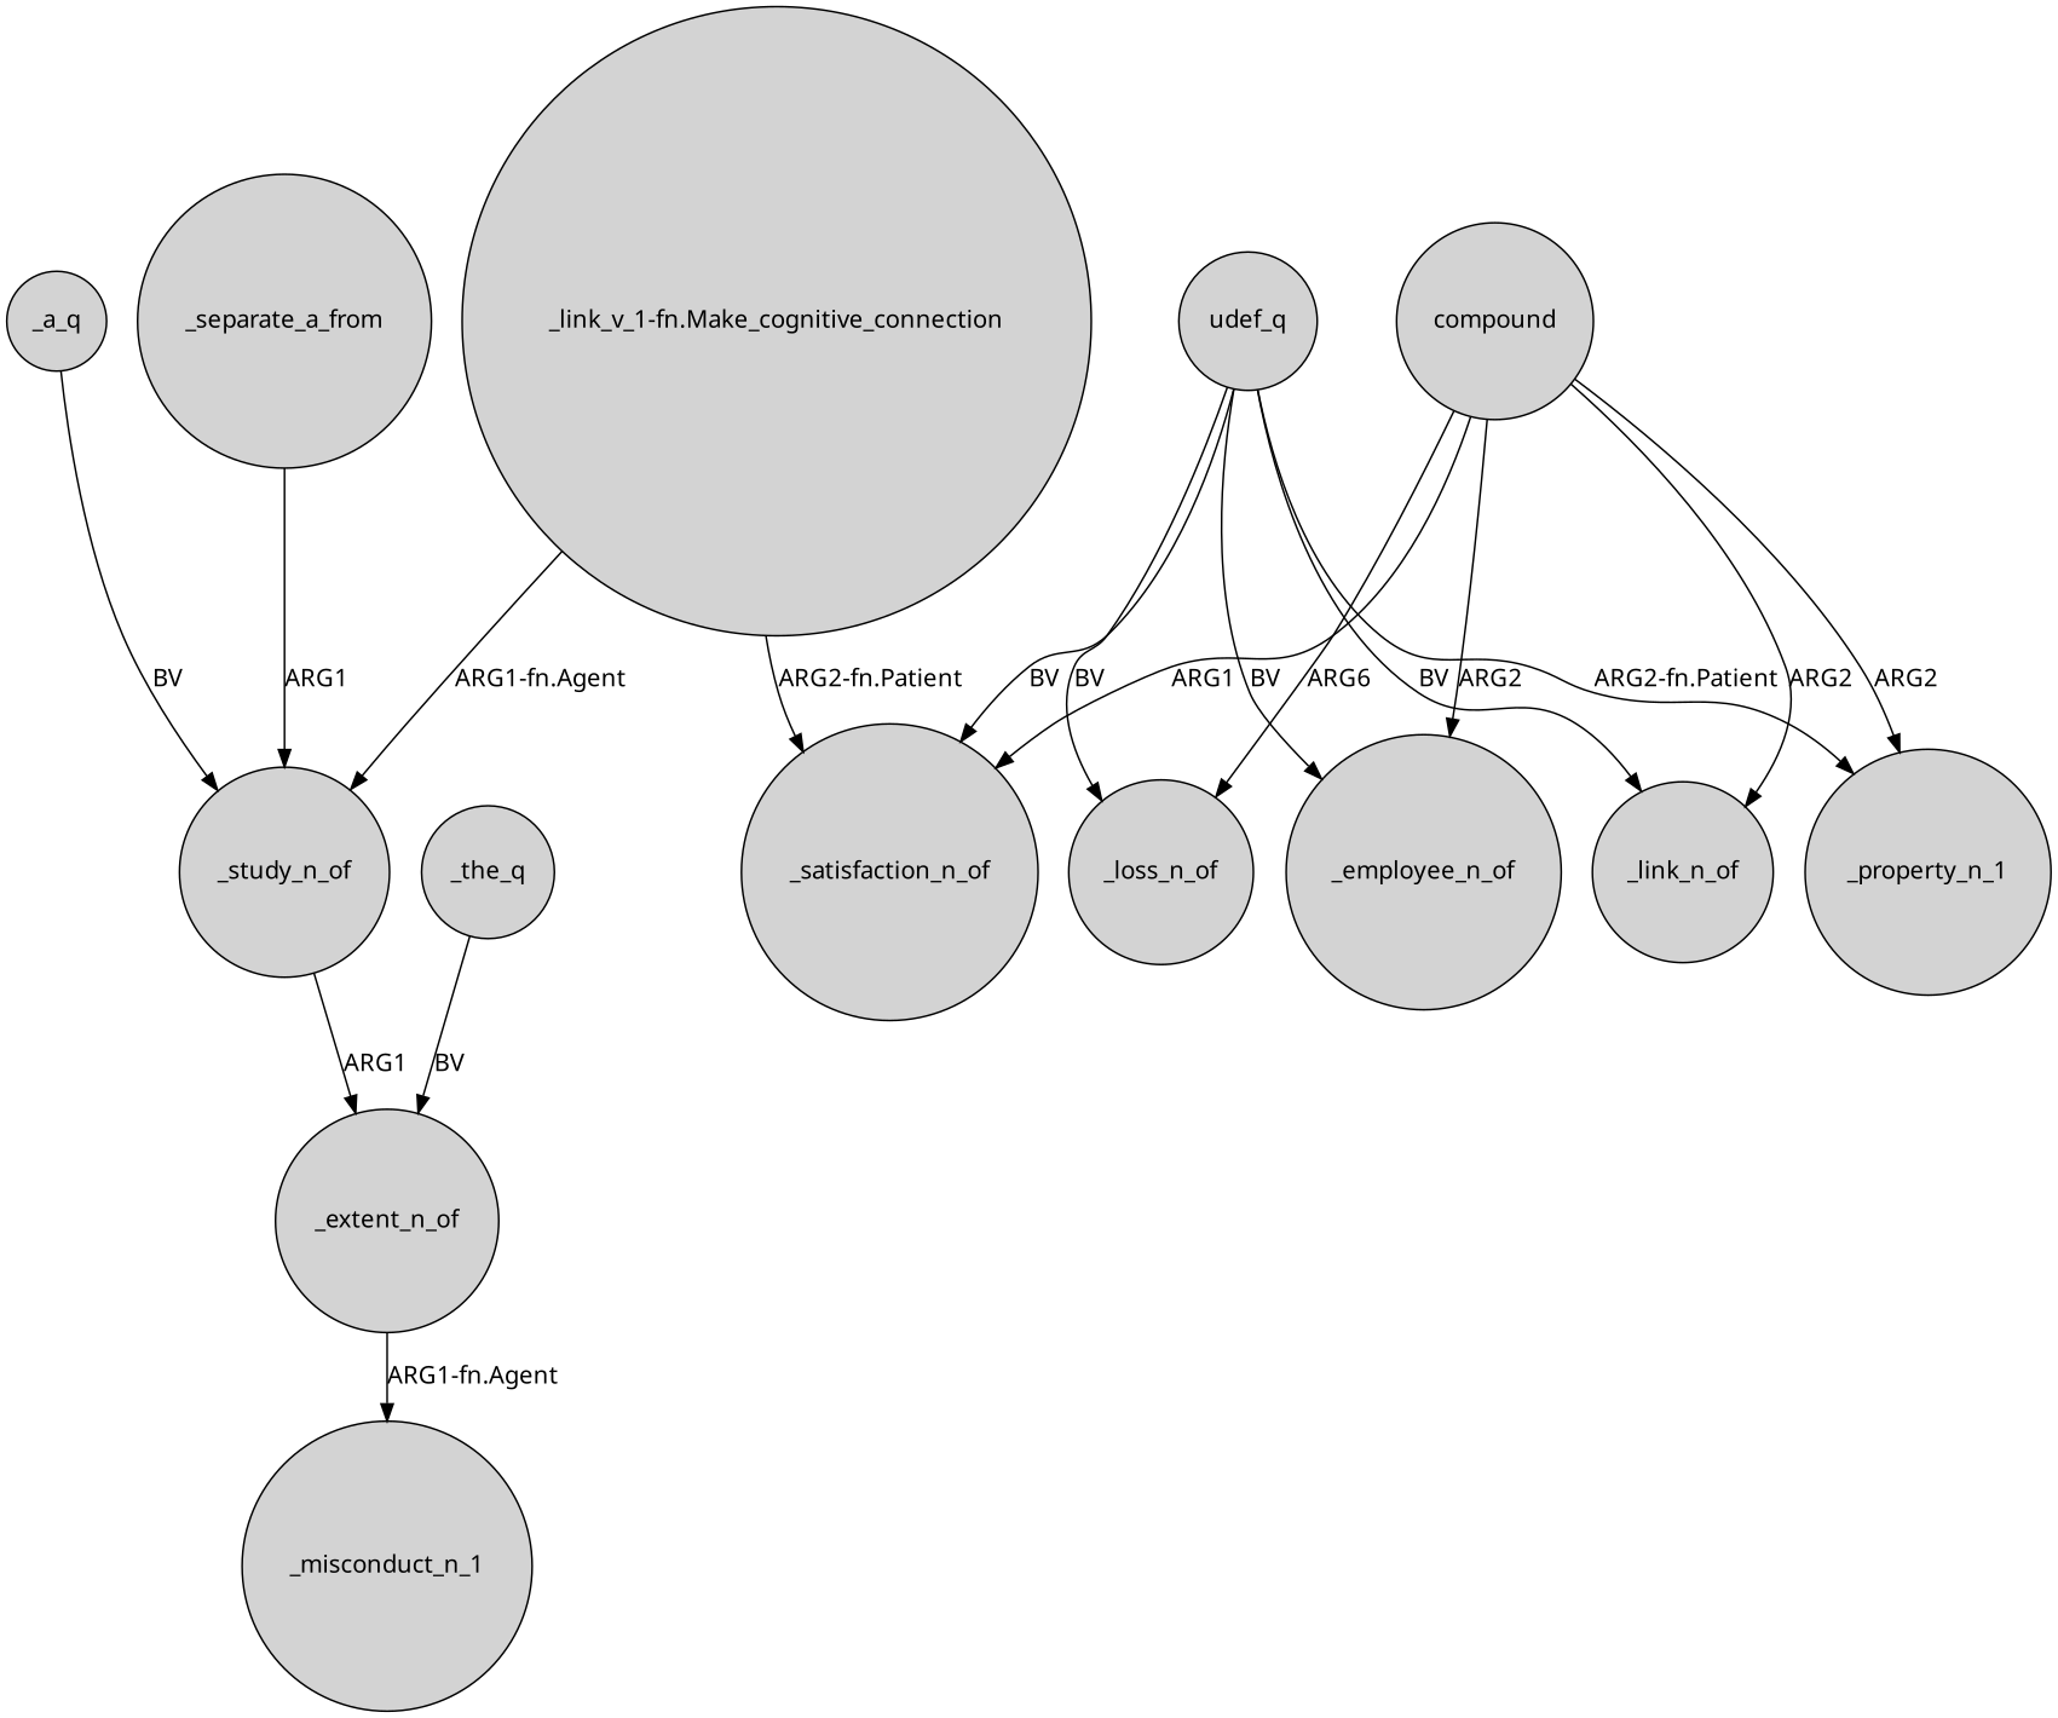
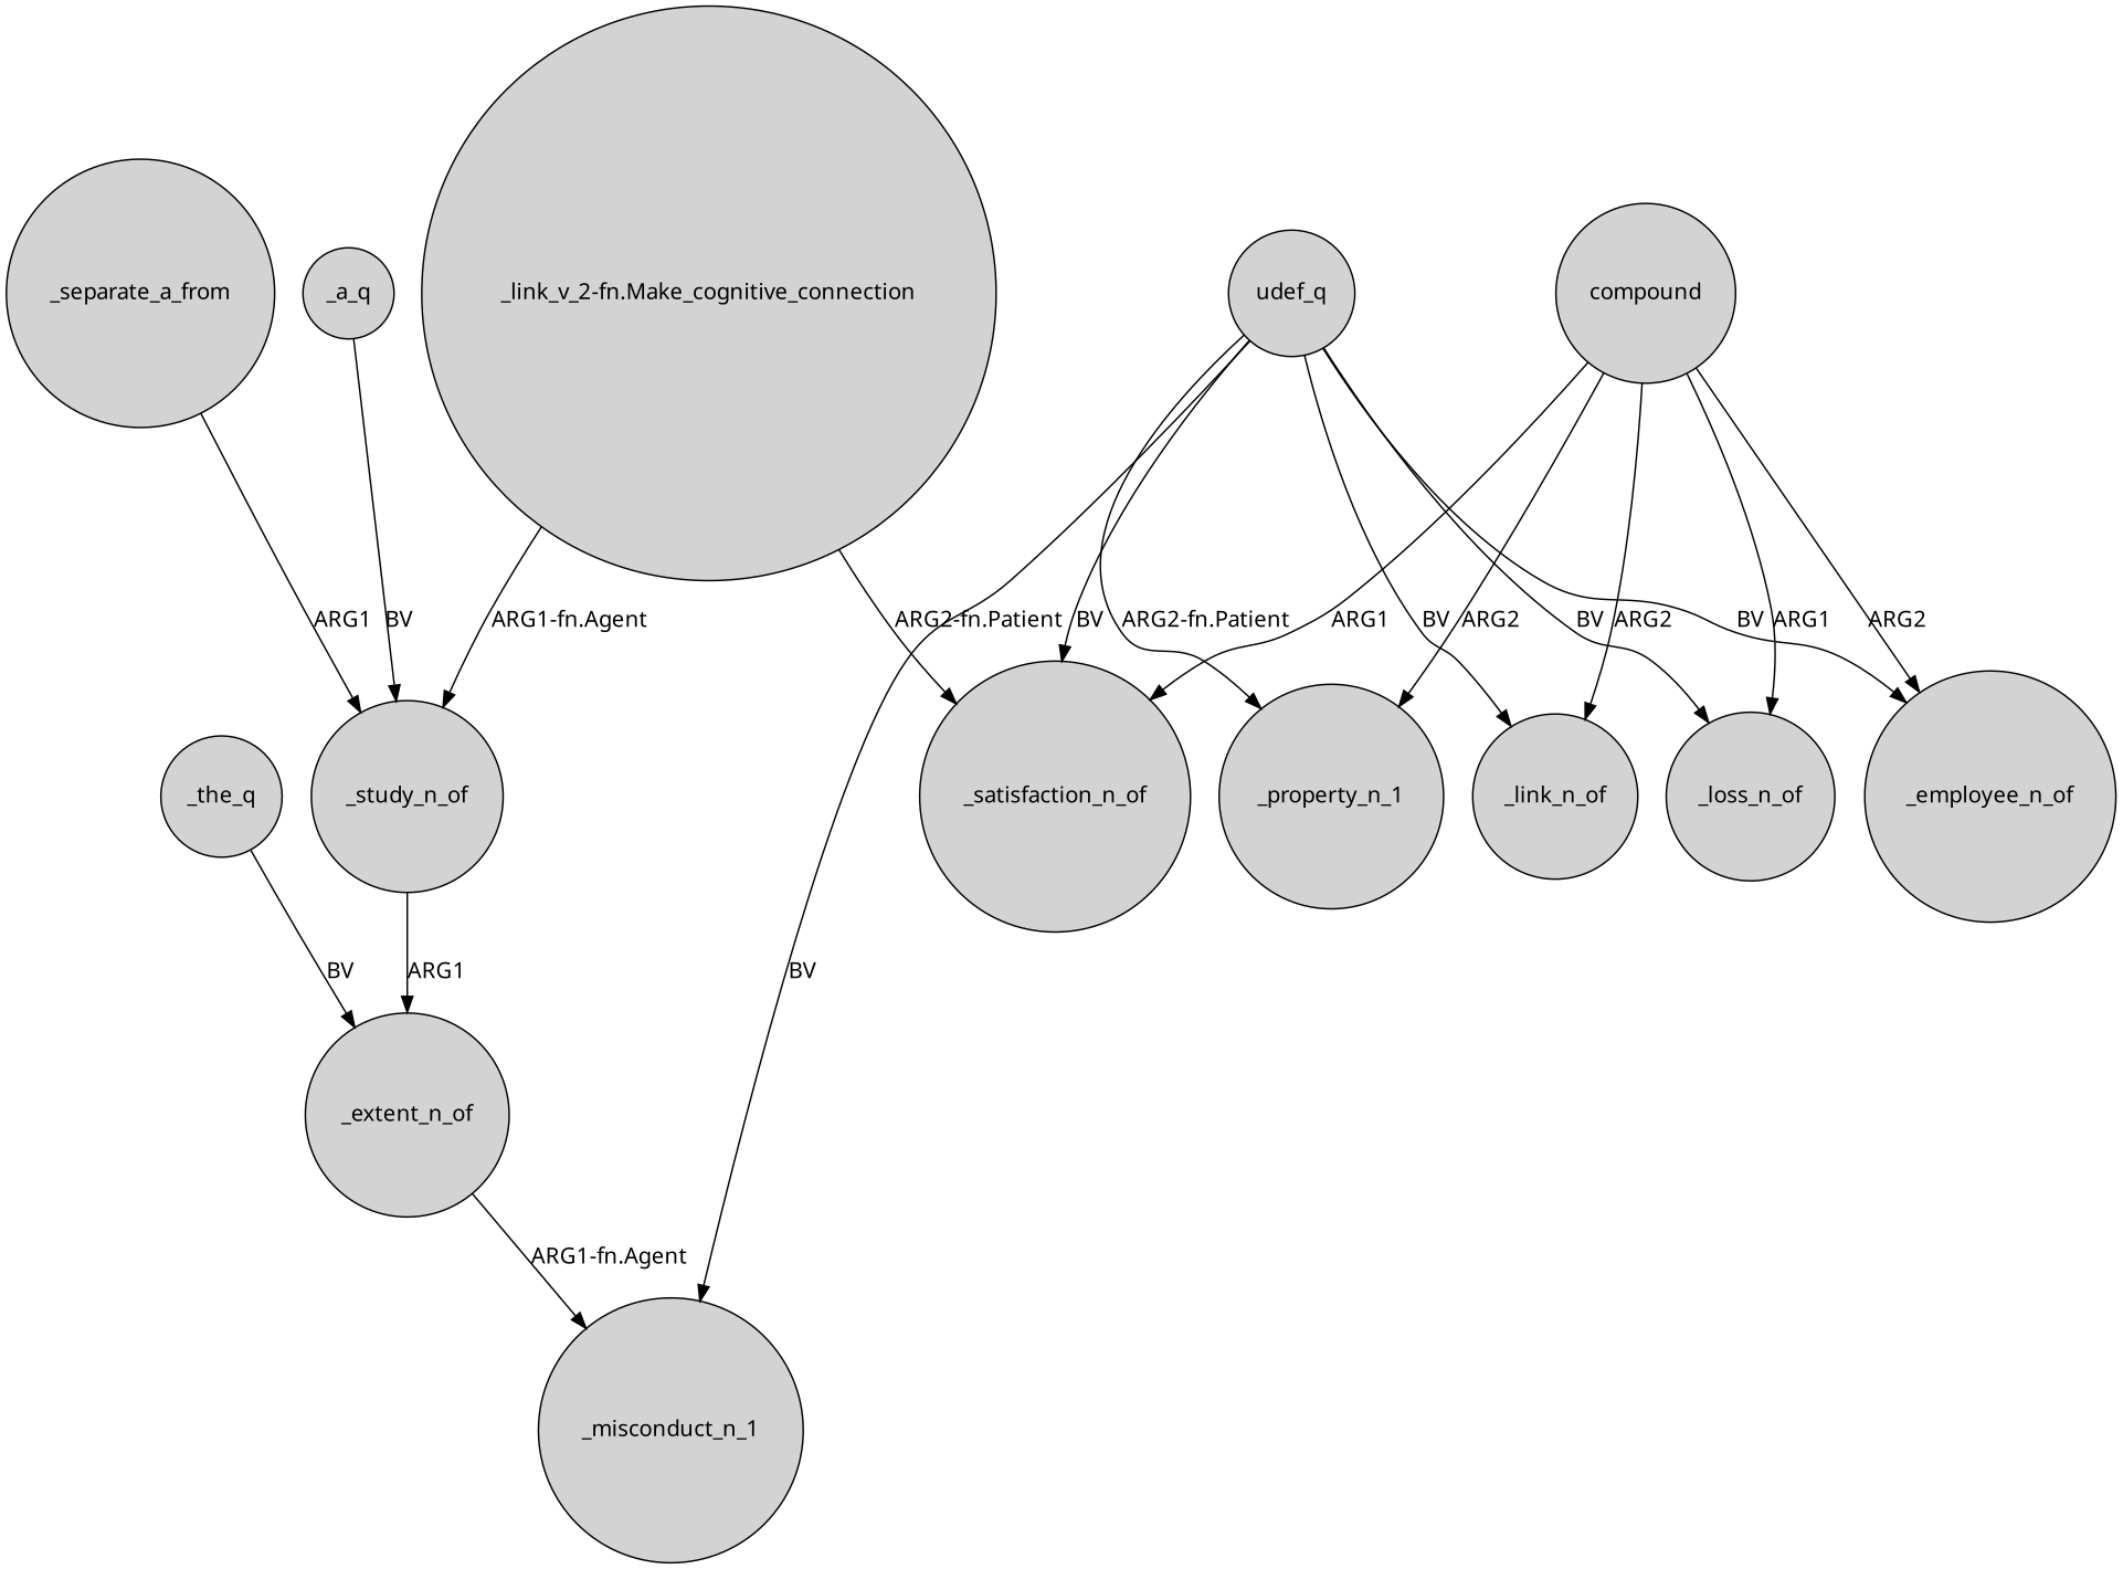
  digraph {
    fontname="Noto Sans"
    node [fontname="Noto Sans" shape=circle style=filled]
    edge [fontname="Noto Sans"]
    _a_q
    _study_n_of
    _extent_n_of
    _misconduct_n_1
-   "_link_v_1-fn.Make_cognitive_connection"
+   "_link_v_1-fn.Make_cognitive_connection" [label="_link_v_2-fn.Make_cognitive_connection"]
    _satisfaction_n_of
    udef_q
    _employee_n_of
    _loss_n_of
    _property_n_1
    n11 [label=_link_n_of]
    compound
    _separate_a_from
    _the_q
    _a_q -> _study_n_of [label=BV]
    _study_n_of -> _extent_n_of [label=ARG1]
    _extent_n_of -> _misconduct_n_1 [label="ARG1-fn.Agent"]
    "_link_v_1-fn.Make_cognitive_connection" -> _study_n_of [label="ARG1-fn.Agent"]
    "_link_v_1-fn.Make_cognitive_connection" -> _satisfaction_n_of [label="ARG2-fn.Patient"]
+   udef_q -> _misconduct_n_1 [label=BV]
    udef_q -> _satisfaction_n_of [label=BV]
    udef_q -> _employee_n_of [label=BV]
    udef_q -> _loss_n_of [label=BV]
    udef_q -> _property_n_1 [label="ARG2-fn.Patient"]
    udef_q -> n11 [label=BV]
    compound -> _satisfaction_n_of [label=ARG1]
    compound -> _employee_n_of [label=ARG2]
-   compound -> _loss_n_of [label=ARG6]
+   compound -> _loss_n_of [label=ARG1]
    compound -> _property_n_1 [label=ARG2]
    compound -> n11 [label=ARG2]
    _separate_a_from -> _study_n_of [label=ARG1]
    _the_q -> _extent_n_of [label=BV]
  }
